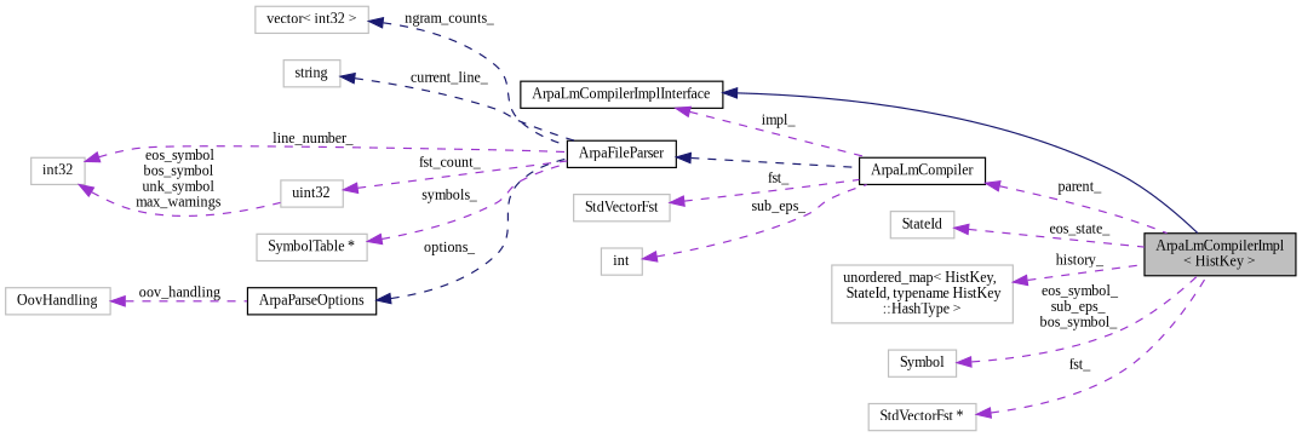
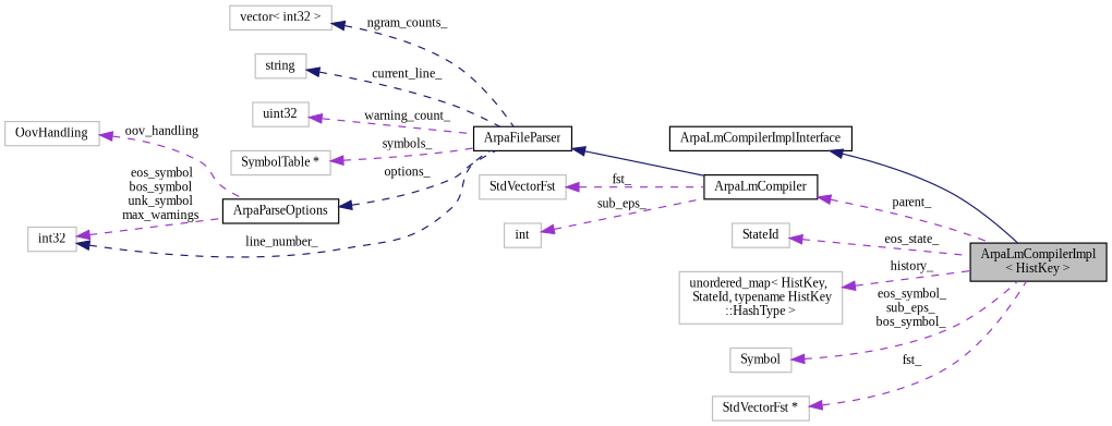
  digraph {
    fontname="Liberation Serif"
    rankdir=LR
    node [color=grey75 fillcolor=white fontname="Liberation Serif" fontsize=10 shape=record style=filled]
    edge [color=darkorchid3 dir=back fontname="Liberation Serif" fontsize=10 labelfontname=Helvetica labelfontsize=10 style=dashed]
    n1 [color=black fillcolor=grey75 fontcolor=black height=0.2 label="ArpaLmCompilerImpl\l\< HistKey \>" width=0.4]
    n2 [color=black height=0.2 label=ArpaLmCompilerImplInterface width=0.4]
    n3 [color=black height=0.2 label=ArpaLmCompiler width=0.4]
    n4 [height=0.2 label=StateId width=0.4]
    n5 [color=black height=0.2 label=ArpaFileParser width=0.4]
    n6 [height=0.2 label="vector\< int32 \>" width=0.4]
    n7 [height=0.2 label=string width=0.4]
    n8 [height=0.2 label=uint32 width=0.4]
    n9 [height=0.2 label="SymbolTable *" width=0.4]
    n10 [color=black height=0.2 label=ArpaParseOptions width=0.4]
    n11 [height=0.2 label=OovHandling width=0.4]
    n12 [height=0.2 label=int32 width=0.4]
    n13 [height=0.2 label=StdVectorFst width=0.4]
    n14 [height=0.2 label=int width=0.4]
    n15 [height=0.2 label="unordered_map\< HistKey,\l StateId, typename HistKey\l::HashType \>" width=0.4]
    n16 [height=0.2 label=Symbol width=0.4]
    n17 [height=0.2 label="StdVectorFst *" width=0.4]
    n2 -> n1 [color=midnightblue style=solid]
-   n2 -> n3 [label=" impl_"]
    n3 -> n1 [label=" parent_"]
    n4 -> n1 [label=" eos_state_"]
-   n5 -> n3 [color=midnightblue]
+   n5 -> n3 [color=midnightblue style=solid]
    n6 -> n5 [color=midnightblue label=" ngram_counts_"]
    n7 -> n5 [color=midnightblue label=" current_line_"]
-   n8 -> n5 [label=" fst_count_"]
+   n8 -> n5 [label=" warning_count_"]
    n9 -> n5 [label=" symbols_"]
    n10 -> n5 [color=midnightblue label=" options_"]
    n11 -> n10 [label=" oov_handling"]
-   n12 -> n5 [label=" line_number_"]
-   n12 -> n8 [label=" eos_symbol\nbos_symbol\nunk_symbol\nmax_warnings"]
+   n12 -> n5 [color=midnightblue label=" line_number_"]
+   n12 -> n10 [label=" eos_symbol\nbos_symbol\nunk_symbol\nmax_warnings"]
    n13 -> n3 [label=" fst_"]
    n14 -> n3 [label=" sub_eps_"]
    n15 -> n1 [label=" history_"]
    n16 -> n1 [label=" eos_symbol_\nsub_eps_\nbos_symbol_"]
    n17 -> n1 [label=" fst_"]
  }
